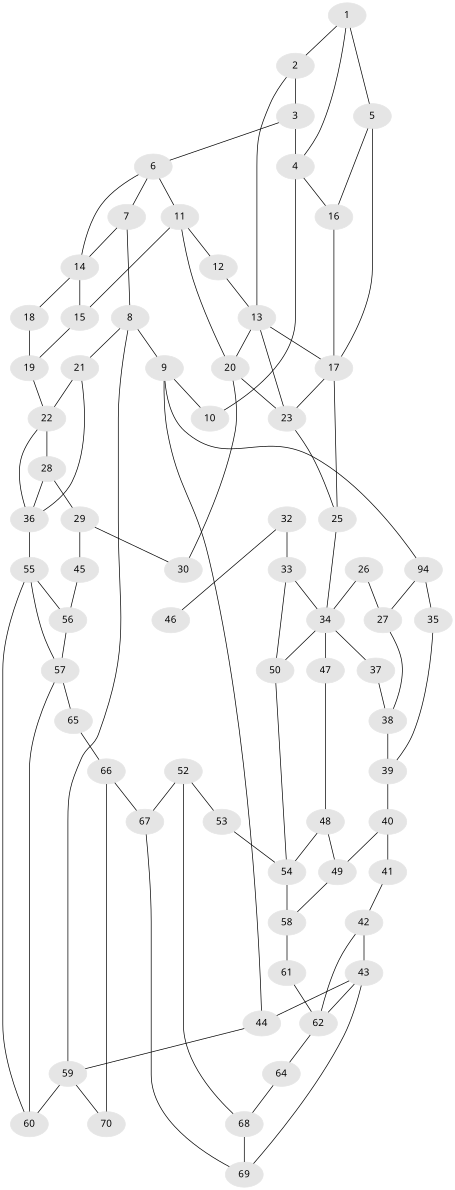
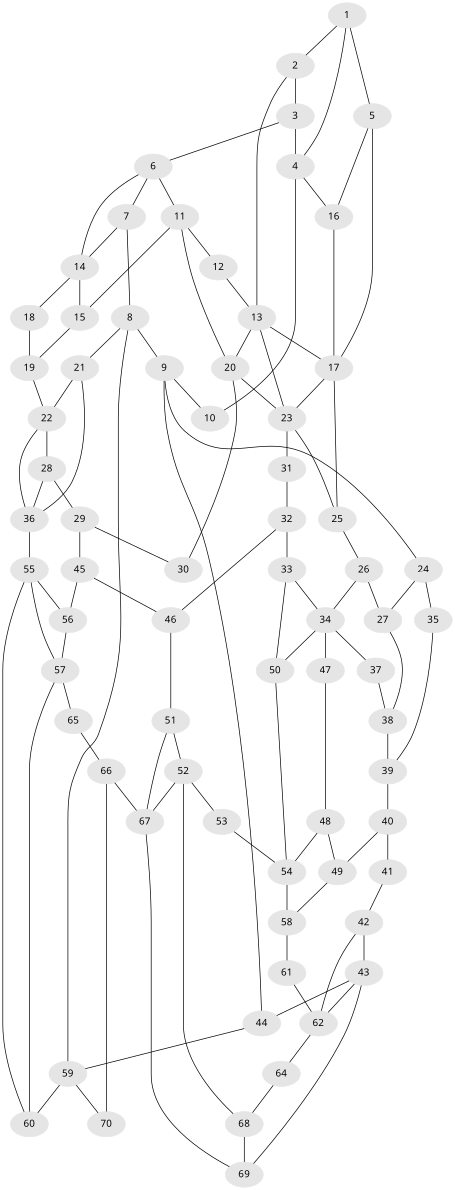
  graph {
    fontname="Noto Sans"
    node [color=gray90 fontname="Noto Sans" style=filled]
    edge [fontname="Noto Sans" weight=1.0]
    1
    2
    4
    5
    3
    13
    10
    16
    17
    6
    20
    23
    7
    11
    14
    25
    8
    12
    15
    18
    9
    21
    59
-   24 [label=94]
+   24
    44
    22
    36
    60
    70
    27
    35
    19
    30
+   31
    26
    28
    55
    29
    32
    38
    39
    34
    50
    37
    47
    45
    46
    56
    33
+   51
    54
    48
    40
    57
    41
    49
    42
    58
    43
    62
    69
    64
    52
    67
    61
    53
    68
    65
    66
    1 -- 2
    1 -- 4
    1 -- 5 [weight=2.0]
    2 -- 3
    2 -- 13
    4 -- 10 [weight=2.0]
    4 -- 16
    5 -- 16
    5 -- 17
    3 -- 4
    3 -- 6
    13 -- 17
    13 -- 20
    13 -- 23
    16 -- 17
    17 -- 23
    17 -- 25
    6 -- 7
    6 -- 11
    6 -- 14
    20 -- 23
    20 -- 30 [weight=2.0]
    23 -- 25
+   23 -- 31 [weight=2.0]
    7 -- 14
    7 -- 8
    11 -- 20 [weight=2.0]
    11 -- 12 [weight=2.0]
    11 -- 15
    14 -- 15
    14 -- 18 [weight=2.0]
-   25 -- 34 [weight=2.0]
+   25 -- 26 [weight=2.0]
    8 -- 9
    8 -- 21
    8 -- 59
    12 -- 13
    15 -- 19
    18 -- 19
    9 -- 10
    9 -- 24
    9 -- 44
    21 -- 22 [weight=2.0]
    21 -- 36
    59 -- 60
    59 -- 70
    24 -- 27
    24 -- 35 [weight=2.0]
    44 -- 59
    22 -- 36
    22 -- 28
    36 -- 55 [weight=2.0]
    27 -- 38
    35 -- 39
    19 -- 22
+   31 -- 32
    26 -- 27
    26 -- 34 [weight=2.0]
    28 -- 36
    28 -- 29
    55 -- 60
    55 -- 56
    55 -- 57 [weight=2.0]
    29 -- 30
    29 -- 45
    32 -- 46
    32 -- 33
    38 -- 39
    39 -- 40 [weight=2.0]
    34 -- 50
    34 -- 37
    34 -- 47
    50 -- 54
    37 -- 38
    47 -- 48
+   45 -- 46
    45 -- 56
+   46 -- 51
    56 -- 57
    33 -- 34
    33 -- 50
+   51 -- 52
+   51 -- 67
    54 -- 58 [weight=2.0]
    48 -- 54
    48 -- 49
    40 -- 41 [weight=2.0]
    40 -- 49 [weight=2.0]
    57 -- 60
    57 -- 65 [weight=2.0]
    41 -- 42
    49 -- 58
    42 -- 43
    42 -- 62
    58 -- 61
    43 -- 44 [weight=2.0]
    43 -- 62
    43 -- 69
    62 -- 64
    64 -- 68
    52 -- 67 [weight=2.0]
    52 -- 53 [weight=2.0]
    52 -- 68
    67 -- 69
    61 -- 62
    53 -- 54 [weight=2.0]
    68 -- 69
    65 -- 66 [weight=2.0]
    66 -- 70 [weight=2.0]
    66 -- 67 [weight=2.0]
  }
